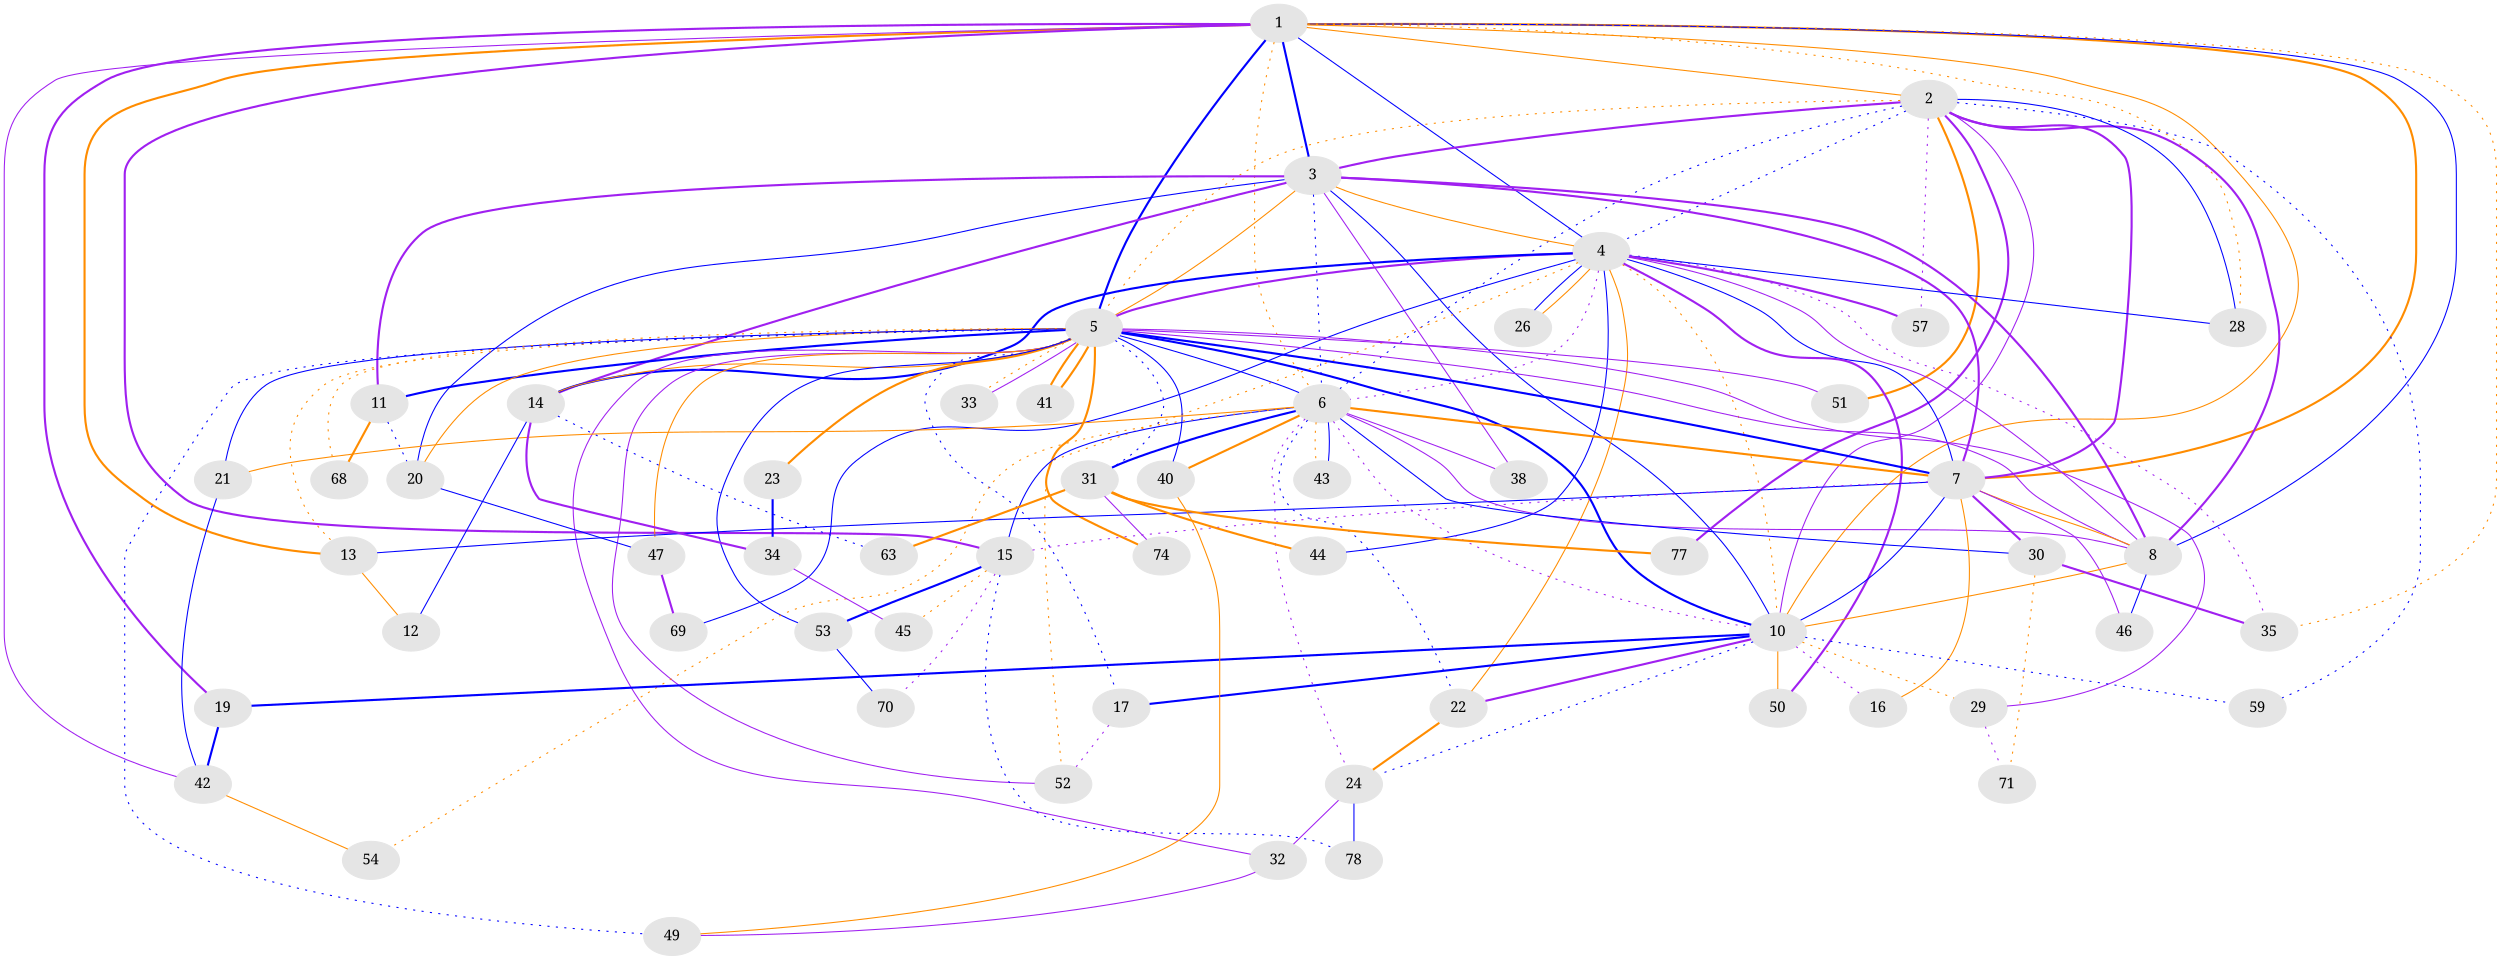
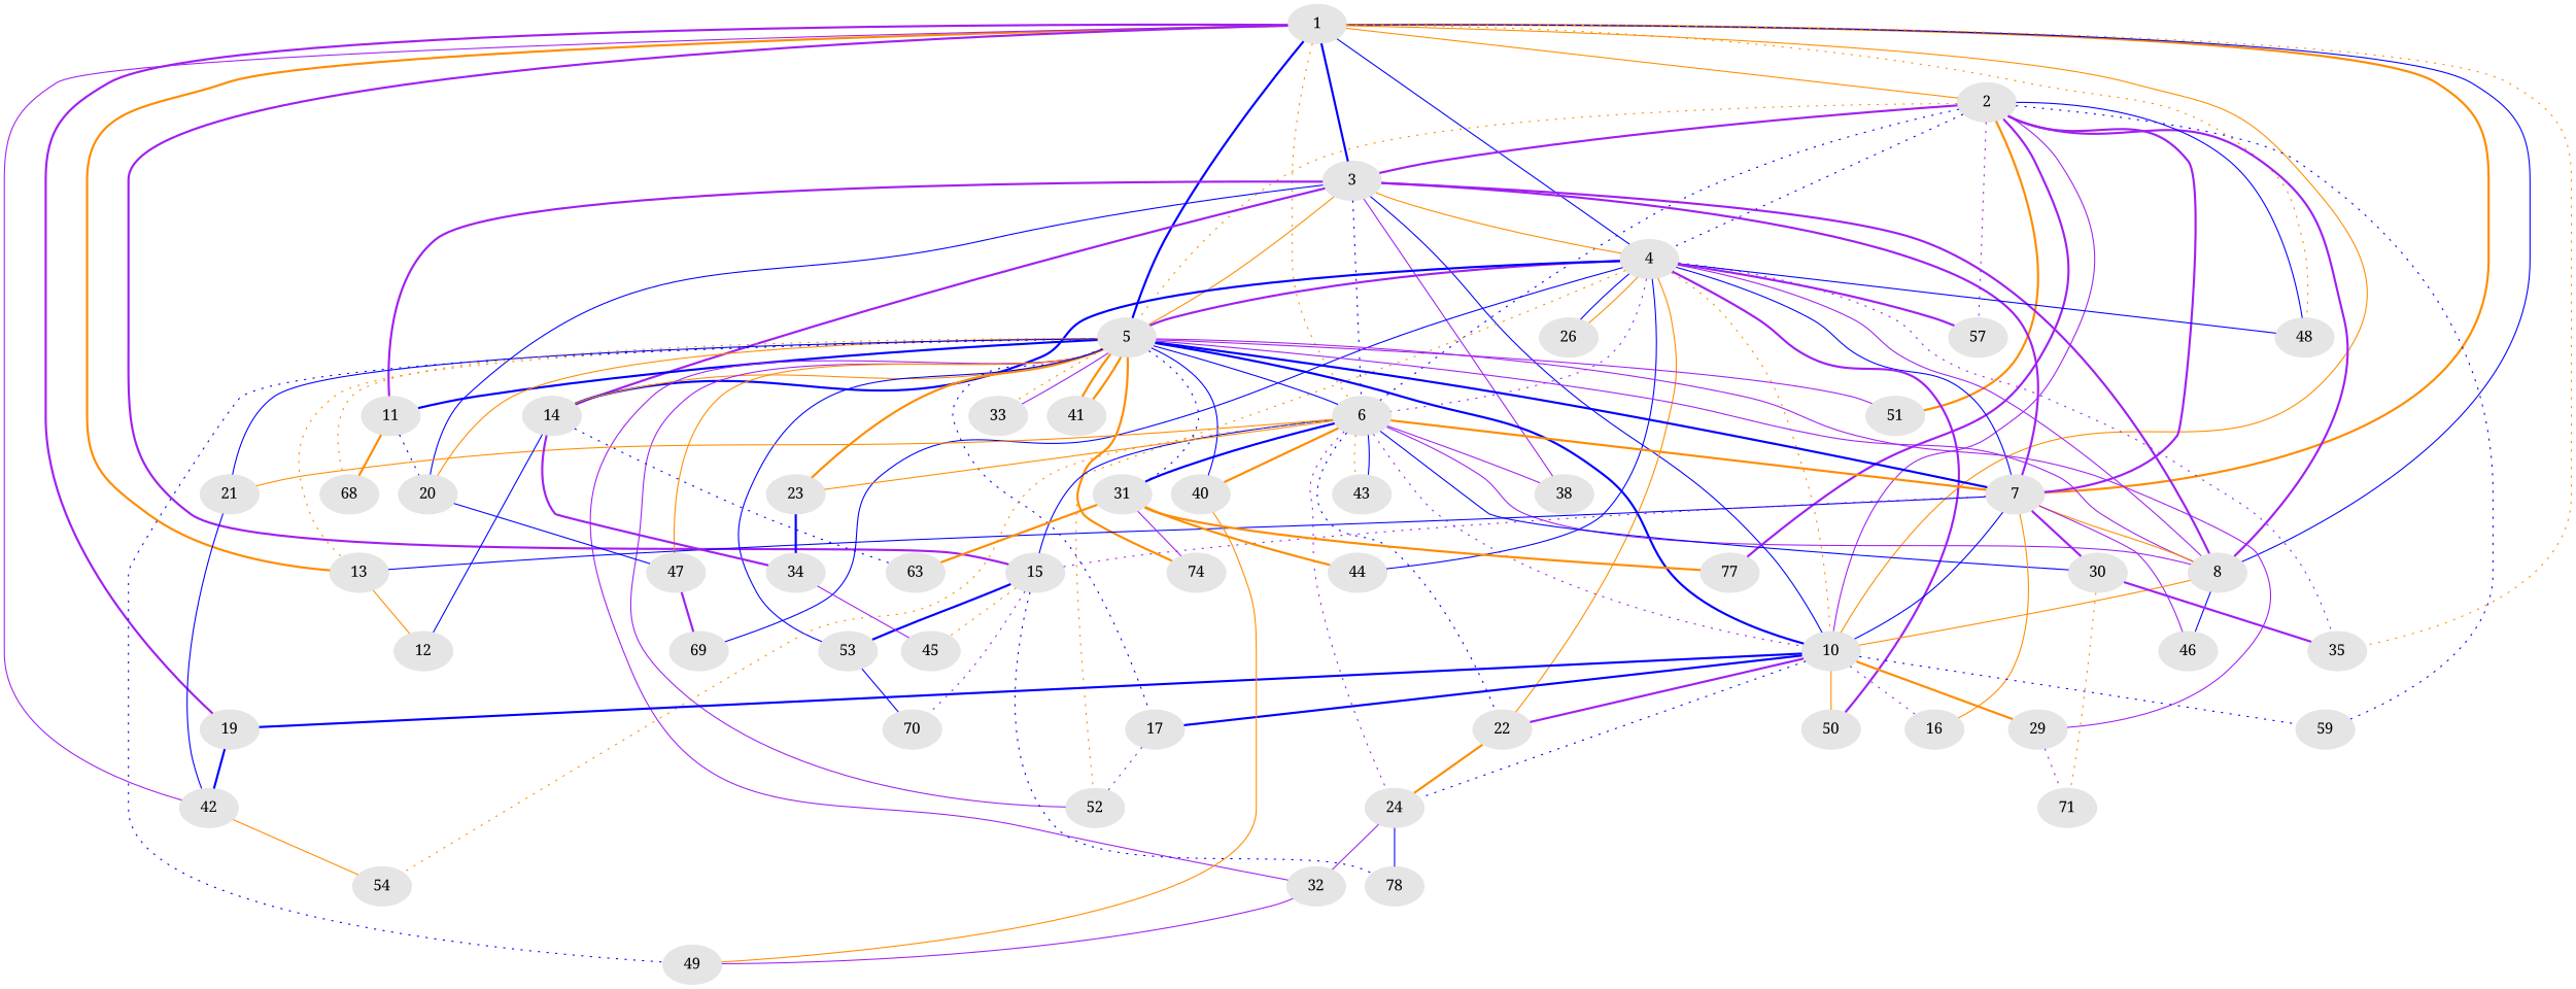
  graph {
    fontname="Noto Serif"
    node [color=gray90 fontname="Noto Serif" style=filled]
    edge [color=blue fontname="Noto Serif" style=solid]
    1 [super="+37"]
    2
    3 [super="+62"]
    4 [super="+25"]
    5 [super="+9"]
    6 [super="+65"]
    7 [super="+61"]
    8 [super="+12"]
    10 [super="+36"]
    13 [super="+27"]
    15 [super="+75"]
    19
    35 [super="+66"]
    42 [super="+56"]
-   48 [super="+76" label=28]
+   48 [super="+76"]
    51
    57
    59
    77
    11 [super="+60"]
    14 [super="+18"]
    20
    38
    22
    26
    44
    50 [super="+64"]
    52 [super="+67"]
    69
    31 [super="+39"]
    17 [super="+55"]
    21
    23
    29
    32
    33
    40
    41
    47
    49 [super="+73"]
    53 [super="+58"]
    68
    74
    24 [super="+28"]
    30
    43
    54
    16
    46
    n50 [label=12]
    45
    70
    78
    63
    34
    71
    1 -- 2 [color=darkorange]
    1 -- 3 [style=bold]
    1 -- 4
    1 -- 5 [style=bold weight=3]
    1 -- 6 [color=darkorange style=dotted]
    1 -- 7 [color=darkorange style=bold]
    1 -- 8
    1 -- 10 [color=darkorange]
    1 -- 13 [color=darkorange style=bold]
    1 -- 15 [color=purple style=bold]
    1 -- 19 [color=purple style=bold]
    1 -- 35 [color=darkorange style=dotted]
    1 -- 42 [color=purple]
    1 -- 48 [color=darkorange style=dotted]
    2 -- 3 [color=purple style=bold]
    2 -- 4 [style=dotted]
    2 -- 5 [color=darkorange style=dotted weight=2]
    2 -- 6 [style=dotted]
    2 -- 7 [color=purple style=bold]
    2 -- 8 [color=purple style=bold]
    2 -- 10 [color=purple]
    2 -- 48
    2 -- 51 [color=darkorange style=bold]
    2 -- 57 [color=purple style=dotted]
    2 -- 59 [style=dotted]
    2 -- 77 [color=purple style=bold]
    3 -- 4 [color=darkorange]
    3 -- 5 [color=darkorange weight=2]
    3 -- 6 [style=dotted]
    3 -- 7 [color=purple style=bold]
    3 -- 8 [color=purple style=bold]
    3 -- 10 [weight=2]
    3 -- 11 [color=purple style=bold]
    3 -- 14 [color=purple style=bold]
    3 -- 20
    3 -- 38 [color=purple]
    4 -- 5 [color=purple style=bold weight=2]
    4 -- 6 [color=purple style=dotted]
    4 -- 7
    4 -- 8 [color=purple]
    4 -- 10 [color=darkorange style=dotted]
    4 -- 35 [color=purple style=dotted]
    4 -- 48
    4 -- 57 [color=purple style=bold]
    4 -- 14 [style=bold]
    4 -- 22 [color=darkorange]
    4 -- 26
    4 -- 26 [color=darkorange]
    4 -- 44
    4 -- 50 [color=purple style=bold]
    4 -- 52 [color=darkorange style=dotted]
    4 -- 69
    5 -- 6 [weight=3]
    5 -- 7 [style=bold weight=2]
    5 -- 8 [color=purple weight=3]
    5 -- 10 [style=bold weight=2]
    5 -- 13 [color=darkorange style=dotted]
    5 -- 51 [color=purple]
    5 -- 11 [style=bold]
    5 -- 14 [color=darkorange]
    5 -- 20 [color=darkorange]
    5 -- 52 [color=purple]
    5 -- 31 [style=dotted]
    5 -- 17 [style=dotted weight=2]
    5 -- 21
    5 -- 23 [color=darkorange style=bold]
    5 -- 29 [color=purple]
    5 -- 32 [color=purple]
    5 -- 33 [color=darkorange style=dotted]
    5 -- 33 [color=purple]
    5 -- 40
    5 -- 41 [color=darkorange style=bold]
    5 -- 41 [color=darkorange style=bold]
    5 -- 47 [color=darkorange]
    5 -- 49 [style=dotted weight=2]
    5 -- 53 [weight=2]
    5 -- 68 [color=darkorange style=dotted]
    5 -- 74 [color=darkorange style=bold]
    6 -- 7 [color=darkorange style=bold]
    6 -- 8 [color=purple]
    6 -- 10 [color=purple style=dotted]
    6 -- 15
    6 -- 38 [color=purple]
    6 -- 22 [style=dotted]
    6 -- 31 [style=bold]
    6 -- 21 [color=darkorange]
+   6 -- 23 [color=darkorange]
    6 -- 40 [color=darkorange style=bold]
    6 -- 24 [color=purple style=dotted]
    6 -- 30
    6 -- 43 [color=darkorange style=dotted]
    6 -- 43
    6 -- 54 [color=darkorange style=dotted]
    7 -- 8 [color=darkorange]
    7 -- 10 [weight=2]
    7 -- 13
    7 -- 15 [color=purple style=dotted]
    7 -- 30 [color=purple style=bold]
    7 -- 16 [color=darkorange]
    7 -- 46 [color=purple]
    8 -- 10 [color=darkorange]
    8 -- 46
    10 -- 19 [style=bold]
    10 -- 59 [style=dotted]
    10 -- 22 [color=purple style=bold]
    10 -- 50 [color=darkorange weight=2]
    10 -- 17 [style=bold]
-   10 -- 29 [color=darkorange style=dotted]
+   10 -- 29 [color=darkorange style=bold]
    10 -- 24 [style=dotted]
    10 -- 16 [color=purple style=dotted]
    13 -- n50 [color=darkorange]
    15 -- 53 [style=bold]
    15 -- 45 [color=darkorange style=dotted]
    15 -- 70 [color=purple style=dotted]
    15 -- 78 [style=dotted]
    19 -- 42 [style=bold]
    42 -- 54 [color=darkorange]
    11 -- 20 [style=dotted]
    11 -- 68 [color=darkorange style=bold]
    14 -- n50
    14 -- 63 [style=dotted]
    14 -- 34 [color=purple style=bold]
    20 -- 47
    22 -- 24 [color=darkorange style=bold]
    31 -- 77 [color=darkorange style=bold]
    31 -- 44 [color=darkorange style=bold]
    31 -- 74 [color=purple]
    31 -- 63 [color=darkorange style=bold]
    17 -- 52 [color=purple style=dotted]
    21 -- 42
    23 -- 34 [style=bold]
    29 -- 71 [color=purple style=dotted]
    32 -- 49 [color=purple]
    40 -- 49 [color=darkorange]
    47 -- 69 [color=purple style=bold]
    53 -- 70
    24 -- 32 [color=purple]
    24 -- 78
    30 -- 35 [color=purple style=bold]
    30 -- 71 [color=darkorange style=dotted]
    34 -- 45 [color=purple]
  }
